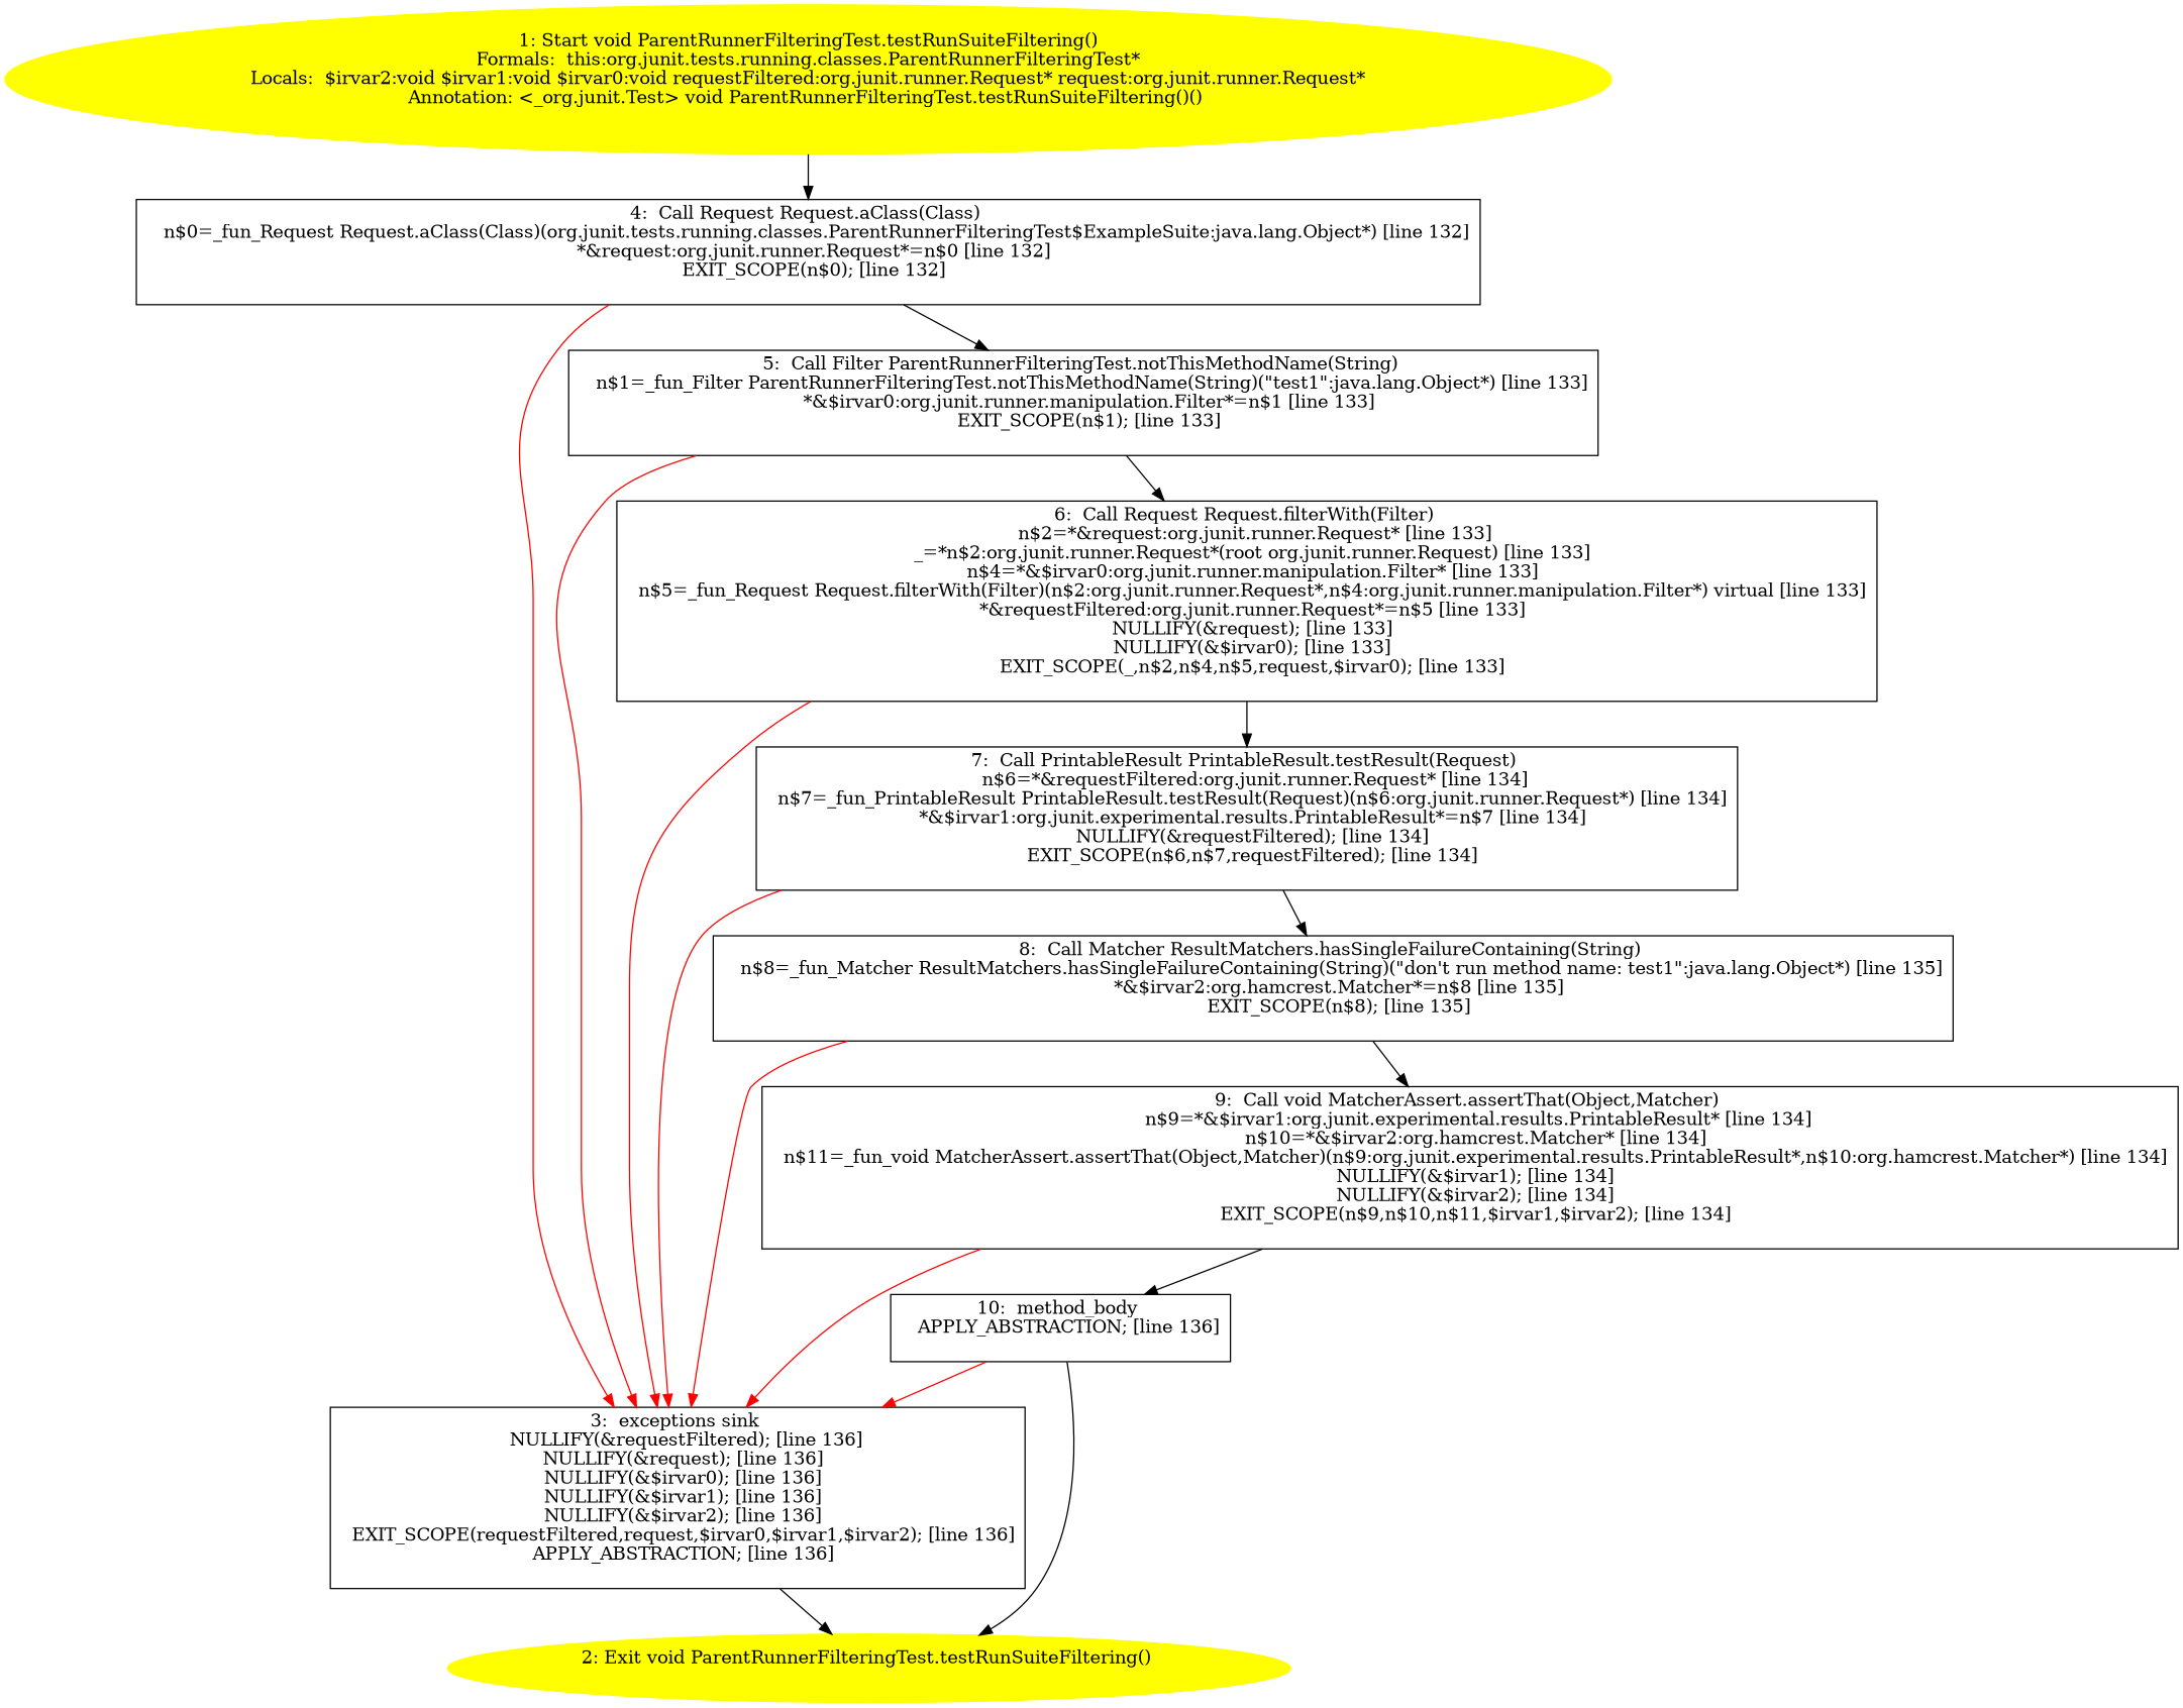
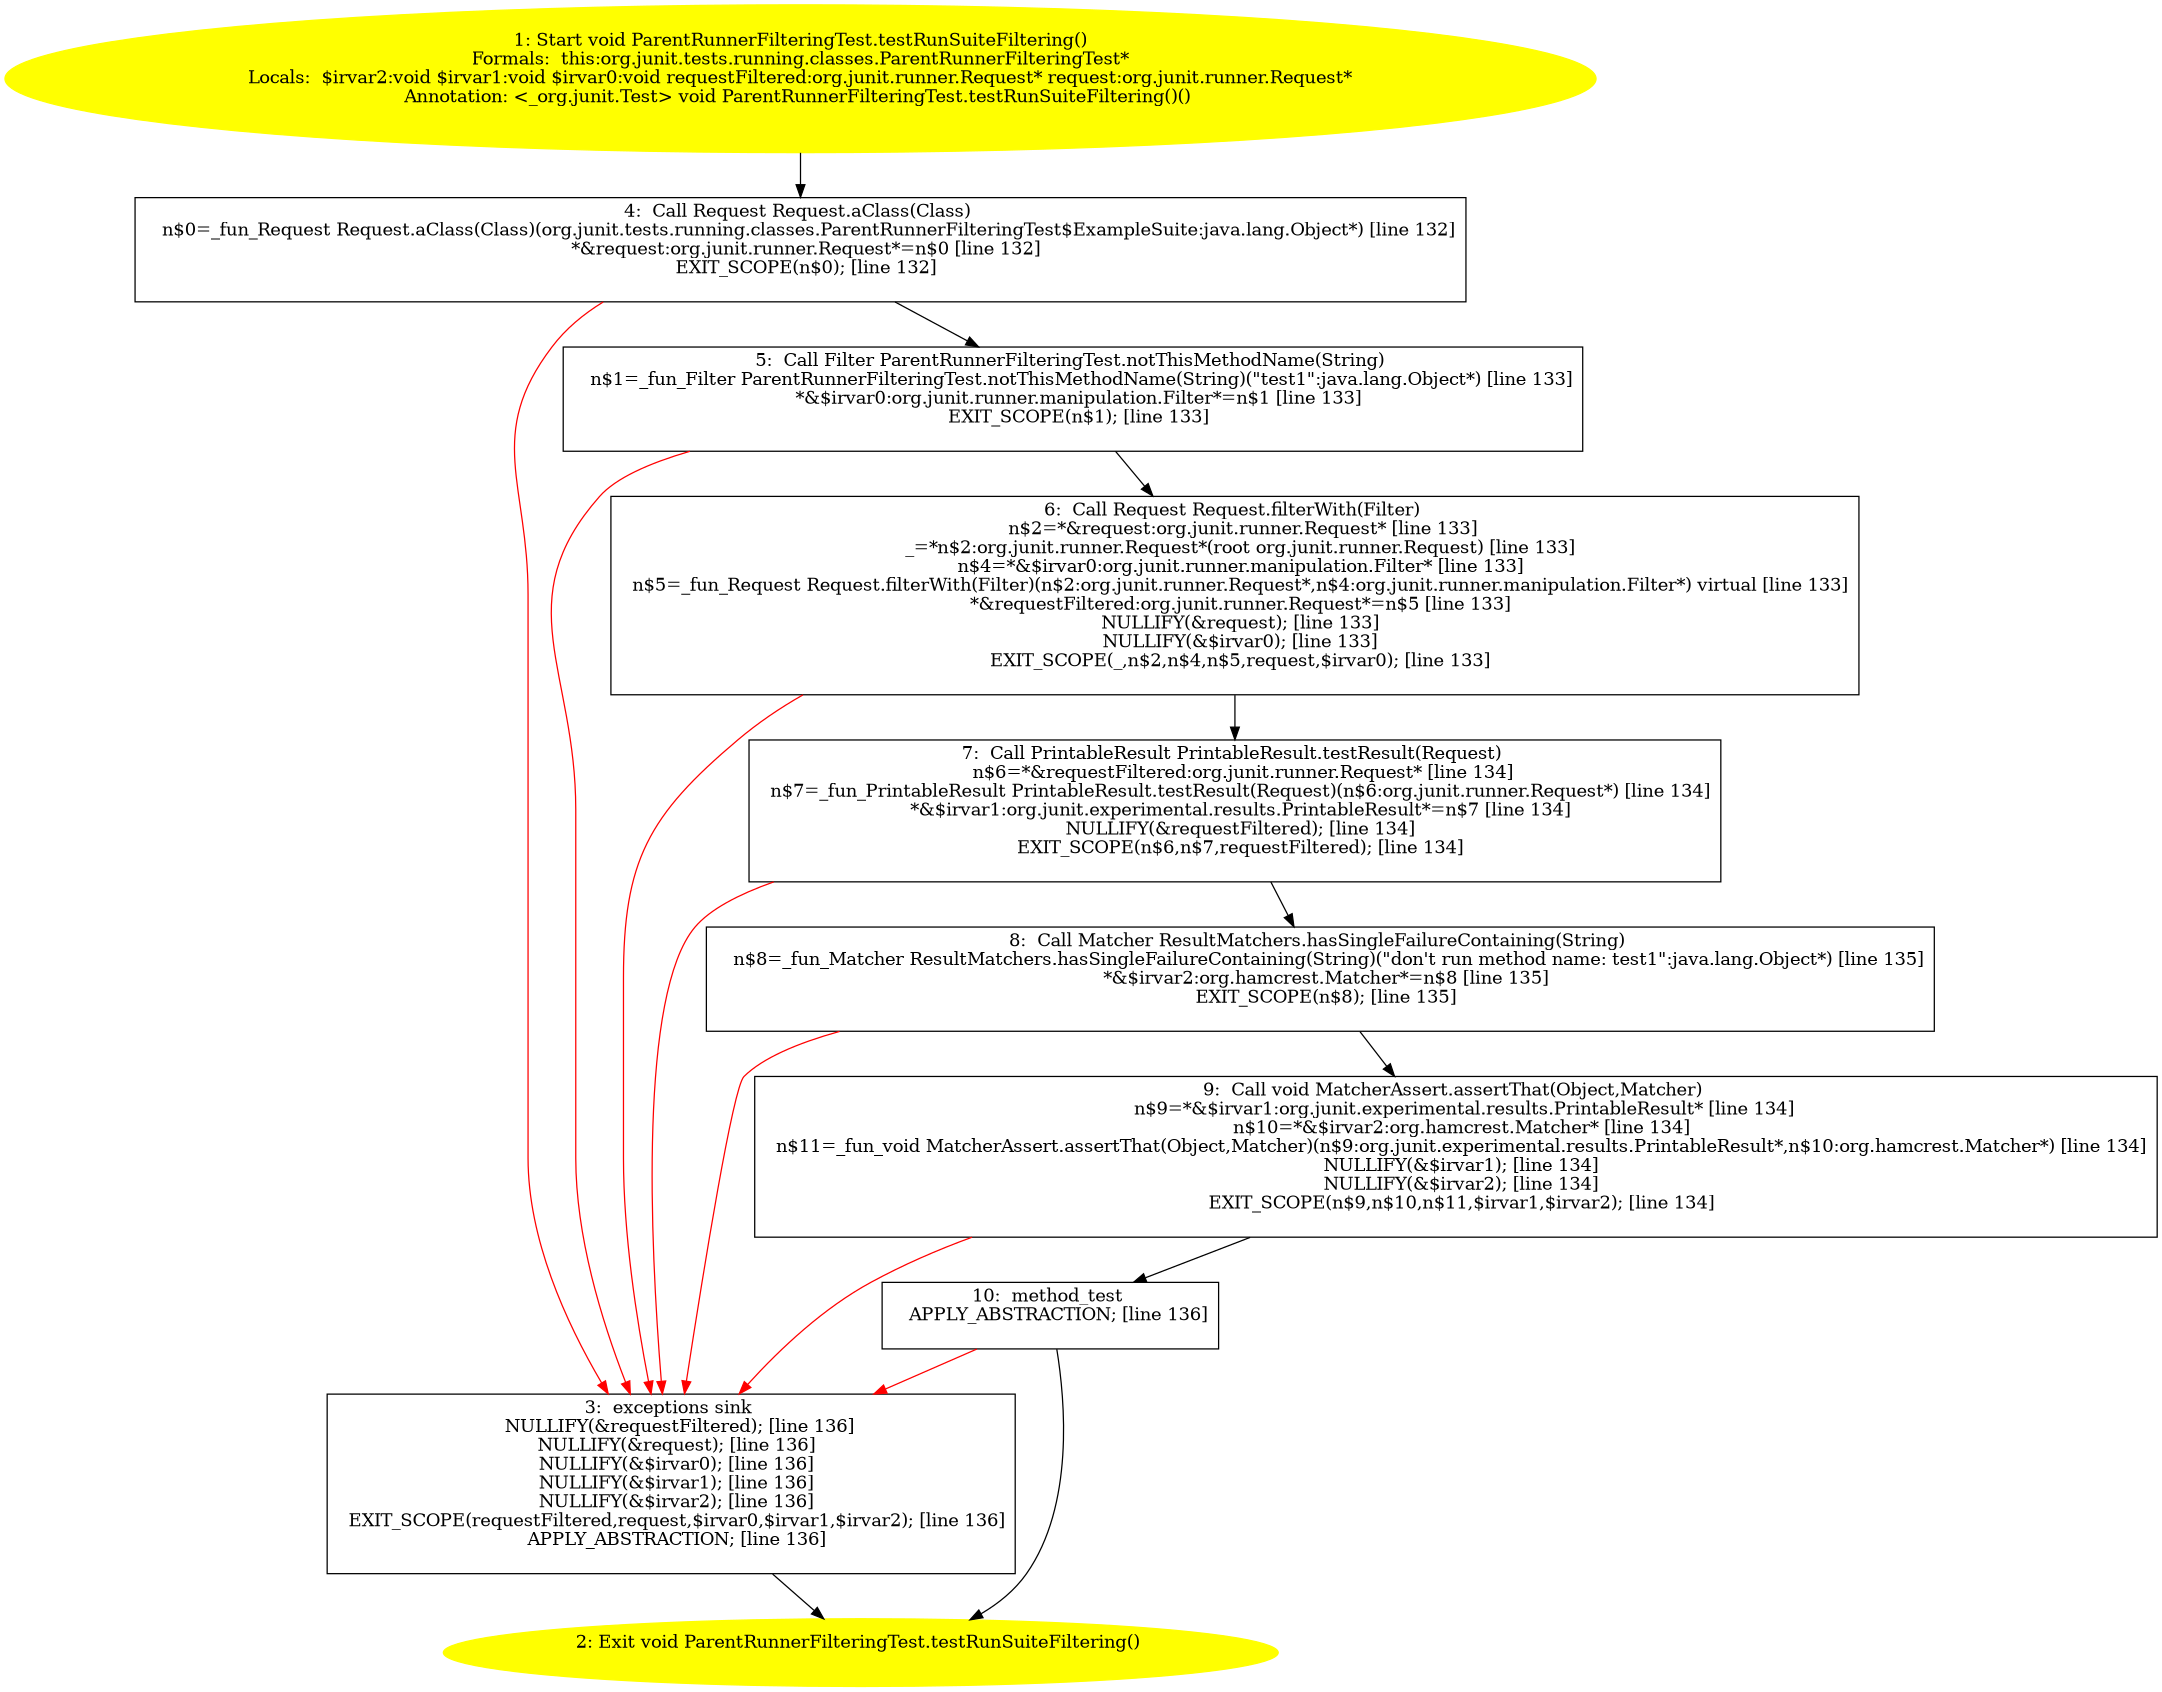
  digraph {
    node [shape=box]
    n1 [color=yellow label="1: Start void ParentRunnerFilteringTest.testRunSuiteFiltering()\nFormals:  this:org.junit.tests.running.classes.ParentRunnerFilteringTest*\nLocals:  $irvar2:void $irvar1:void $irvar0:void requestFiltered:org.junit.runner.Request* request:org.junit.runner.Request*\nAnnotation: <_org.junit.Test> void ParentRunnerFilteringTest.testRunSuiteFiltering()() \n  " style=filled shape=""]
    n2 [label="4:  Call Request Request.aClass(Class) \n   n$0=_fun_Request Request.aClass(Class)(org.junit.tests.running.classes.ParentRunnerFilteringTest$ExampleSuite:java.lang.Object*) [line 132]\n  *&request:org.junit.runner.Request*=n$0 [line 132]\n  EXIT_SCOPE(n$0); [line 132]\n "]
    n3 [label="3:  exceptions sink \n   NULLIFY(&requestFiltered); [line 136]\n  NULLIFY(&request); [line 136]\n  NULLIFY(&$irvar0); [line 136]\n  NULLIFY(&$irvar1); [line 136]\n  NULLIFY(&$irvar2); [line 136]\n  EXIT_SCOPE(requestFiltered,request,$irvar0,$irvar1,$irvar2); [line 136]\n  APPLY_ABSTRACTION; [line 136]\n "]
    n4 [label="5:  Call Filter ParentRunnerFilteringTest.notThisMethodName(String) \n   n$1=_fun_Filter ParentRunnerFilteringTest.notThisMethodName(String)(\"test1\":java.lang.Object*) [line 133]\n  *&$irvar0:org.junit.runner.manipulation.Filter*=n$1 [line 133]\n  EXIT_SCOPE(n$1); [line 133]\n "]
    n5 [color=yellow label="2: Exit void ParentRunnerFilteringTest.testRunSuiteFiltering() \n  " style=filled shape=""]
    n6 [label="6:  Call Request Request.filterWith(Filter) \n   n$2=*&request:org.junit.runner.Request* [line 133]\n  _=*n$2:org.junit.runner.Request*(root org.junit.runner.Request) [line 133]\n  n$4=*&$irvar0:org.junit.runner.manipulation.Filter* [line 133]\n  n$5=_fun_Request Request.filterWith(Filter)(n$2:org.junit.runner.Request*,n$4:org.junit.runner.manipulation.Filter*) virtual [line 133]\n  *&requestFiltered:org.junit.runner.Request*=n$5 [line 133]\n  NULLIFY(&request); [line 133]\n  NULLIFY(&$irvar0); [line 133]\n  EXIT_SCOPE(_,n$2,n$4,n$5,request,$irvar0); [line 133]\n "]
    n7 [label="7:  Call PrintableResult PrintableResult.testResult(Request) \n   n$6=*&requestFiltered:org.junit.runner.Request* [line 134]\n  n$7=_fun_PrintableResult PrintableResult.testResult(Request)(n$6:org.junit.runner.Request*) [line 134]\n  *&$irvar1:org.junit.experimental.results.PrintableResult*=n$7 [line 134]\n  NULLIFY(&requestFiltered); [line 134]\n  EXIT_SCOPE(n$6,n$7,requestFiltered); [line 134]\n "]
    n8 [label="8:  Call Matcher ResultMatchers.hasSingleFailureContaining(String) \n   n$8=_fun_Matcher ResultMatchers.hasSingleFailureContaining(String)(\"don't run method name: test1\":java.lang.Object*) [line 135]\n  *&$irvar2:org.hamcrest.Matcher*=n$8 [line 135]\n  EXIT_SCOPE(n$8); [line 135]\n "]
    n9 [label="9:  Call void MatcherAssert.assertThat(Object,Matcher) \n   n$9=*&$irvar1:org.junit.experimental.results.PrintableResult* [line 134]\n  n$10=*&$irvar2:org.hamcrest.Matcher* [line 134]\n  n$11=_fun_void MatcherAssert.assertThat(Object,Matcher)(n$9:org.junit.experimental.results.PrintableResult*,n$10:org.hamcrest.Matcher*) [line 134]\n  NULLIFY(&$irvar1); [line 134]\n  NULLIFY(&$irvar2); [line 134]\n  EXIT_SCOPE(n$9,n$10,n$11,$irvar1,$irvar2); [line 134]\n "]
-   n10 [label="10:  method_body \n   APPLY_ABSTRACTION; [line 136]\n "]
+   n10 [label="10:  method_test \n   APPLY_ABSTRACTION; [line 136]\n "]
    n1 -> n2
    n2 -> n3 [color=red]
    n2 -> n4
    n3 -> n5
    n4 -> n3 [color=red]
    n4 -> n6
    n6 -> n3 [color=red]
    n6 -> n7
    n7 -> n3 [color=red]
    n7 -> n8
    n8 -> n3 [color=red]
    n8 -> n9
    n9 -> n3 [color=red]
    n9 -> n10
    n10 -> n3 [color=red]
    n10 -> n5
  }
